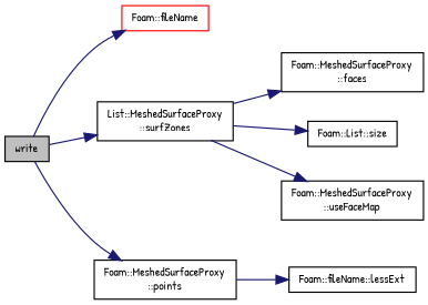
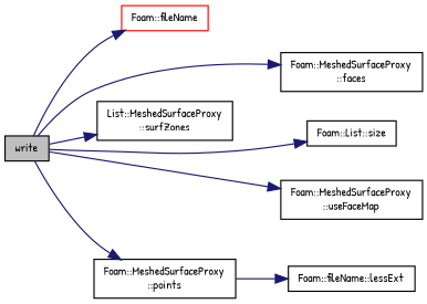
  digraph {
    fontname="Patrick Hand"
    rankdir=LR
    node [color=black fontname="Patrick Hand" fontsize=10 shape=record]
    edge [color=midnightblue fontname="Patrick Hand" fontsize=10 labelfontname=Helvetica labelfontsize=10 style=solid]
    n1 [fillcolor=grey75 fontcolor=black height=0.2 label=write style=filled width=0.4]
    n2 [color=red height=0.2 label="Foam::fileName" width=0.4]
    n3 [height=0.2 label="Foam::MeshedSurfaceProxy\l::faces" width=0.4]
    n4 [height=0.2 label="Foam::MeshedSurfaceProxy\l::points" width=0.4]
    n5 [height=0.2 label="Foam::List::size" width=0.4]
    n6 [height=0.2 label="List::MeshedSurfaceProxy\l::surfZones" width=0.4]
    n7 [height=0.2 label="Foam::MeshedSurfaceProxy\l::useFaceMap" width=0.4]
    n8 [height=0.2 label="Foam::fileName::lessExt" width=0.4]
    n1 -> n2
-   n6 -> n3
+   n1 -> n3
    n1 -> n4
-   n6 -> n5
+   n1 -> n5
    n1 -> n6
-   n6 -> n7
+   n1 -> n7
    n4 -> n8
  }
